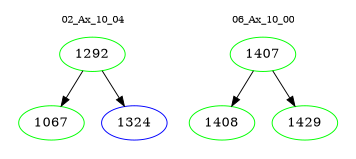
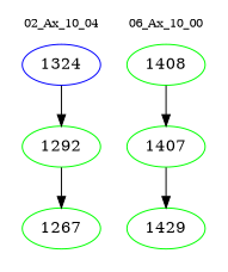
  digraph {
    node [color=green]
    edge [color=black]
    n1 [label=1292]
-   n2 [label=1067]
+   n2 [label=1267]
    n3 [color=blue label=1324]
    n4 [label=1407]
    n5 [label=1408]
    n6 [label=1429]
    subgraph cluster_1 {
      color=white
      fontsize=10
      label="02_Ax_10_04"
      n1
      n2
      n3
    }
    subgraph cluster_2 {
      color=white
      fontsize=10
      label="06_Ax_10_00"
      n4
      n5
      n6
    }
    n1 -> n2
-   n1 -> n3
-   n4 -> n5
+   n3 -> n1
+   n5 -> n4
    n4 -> n6
  }
